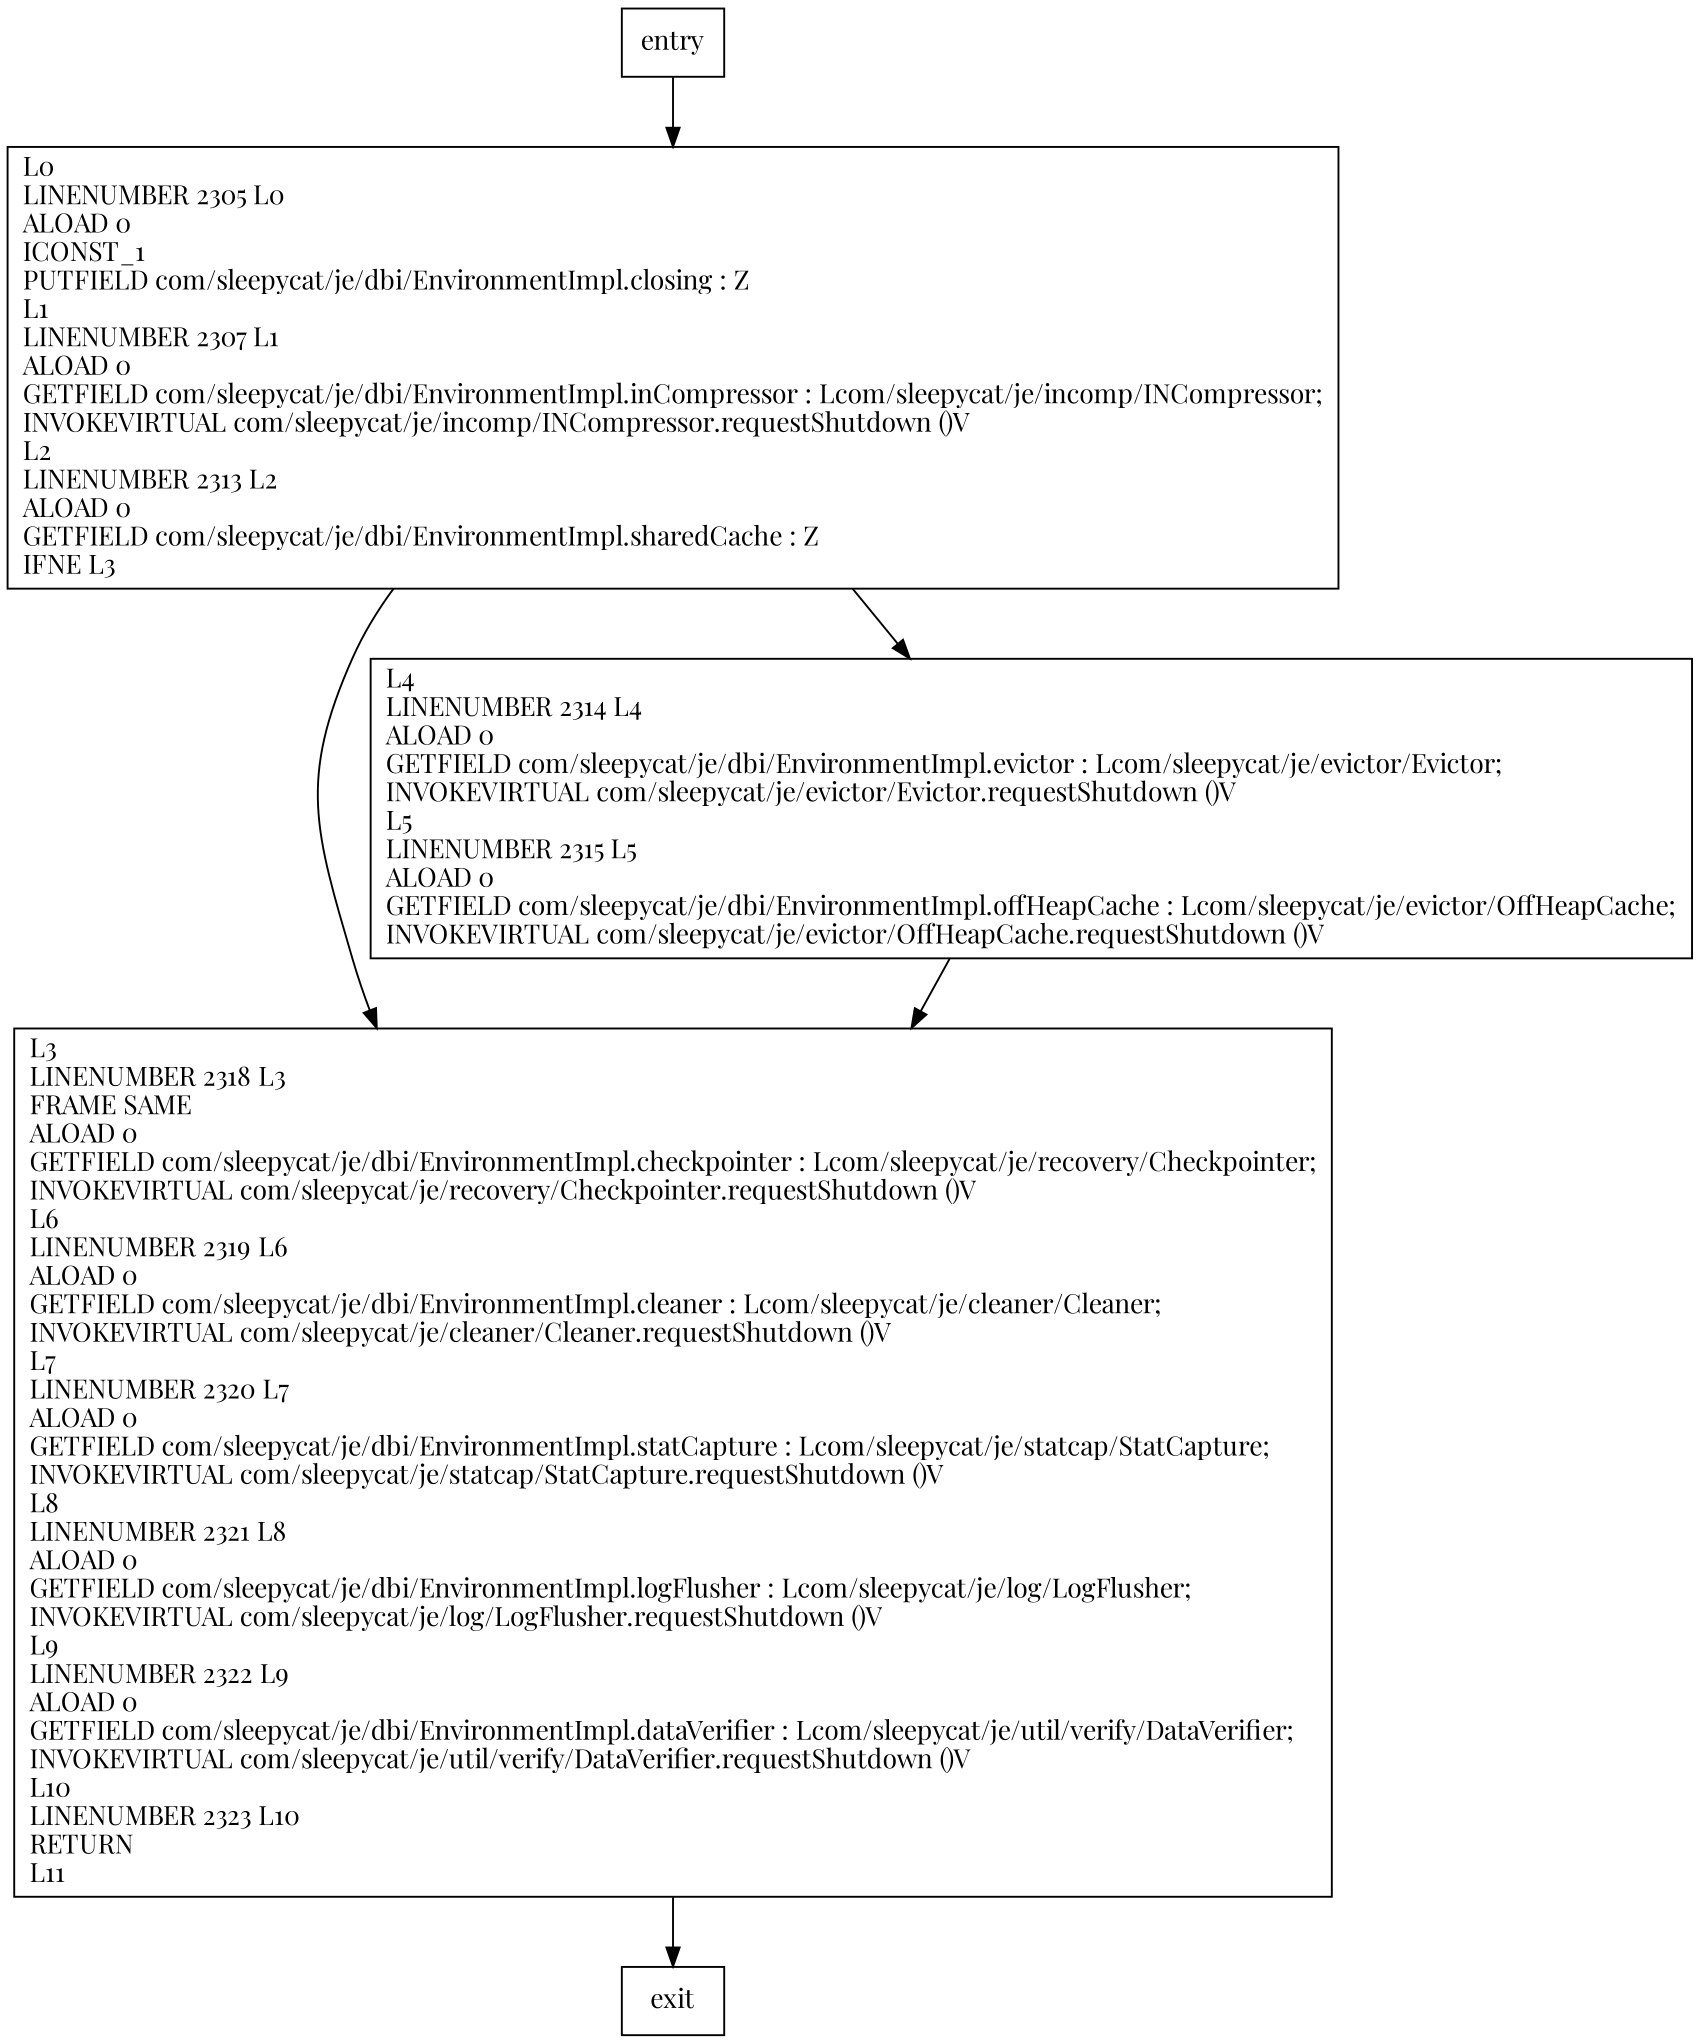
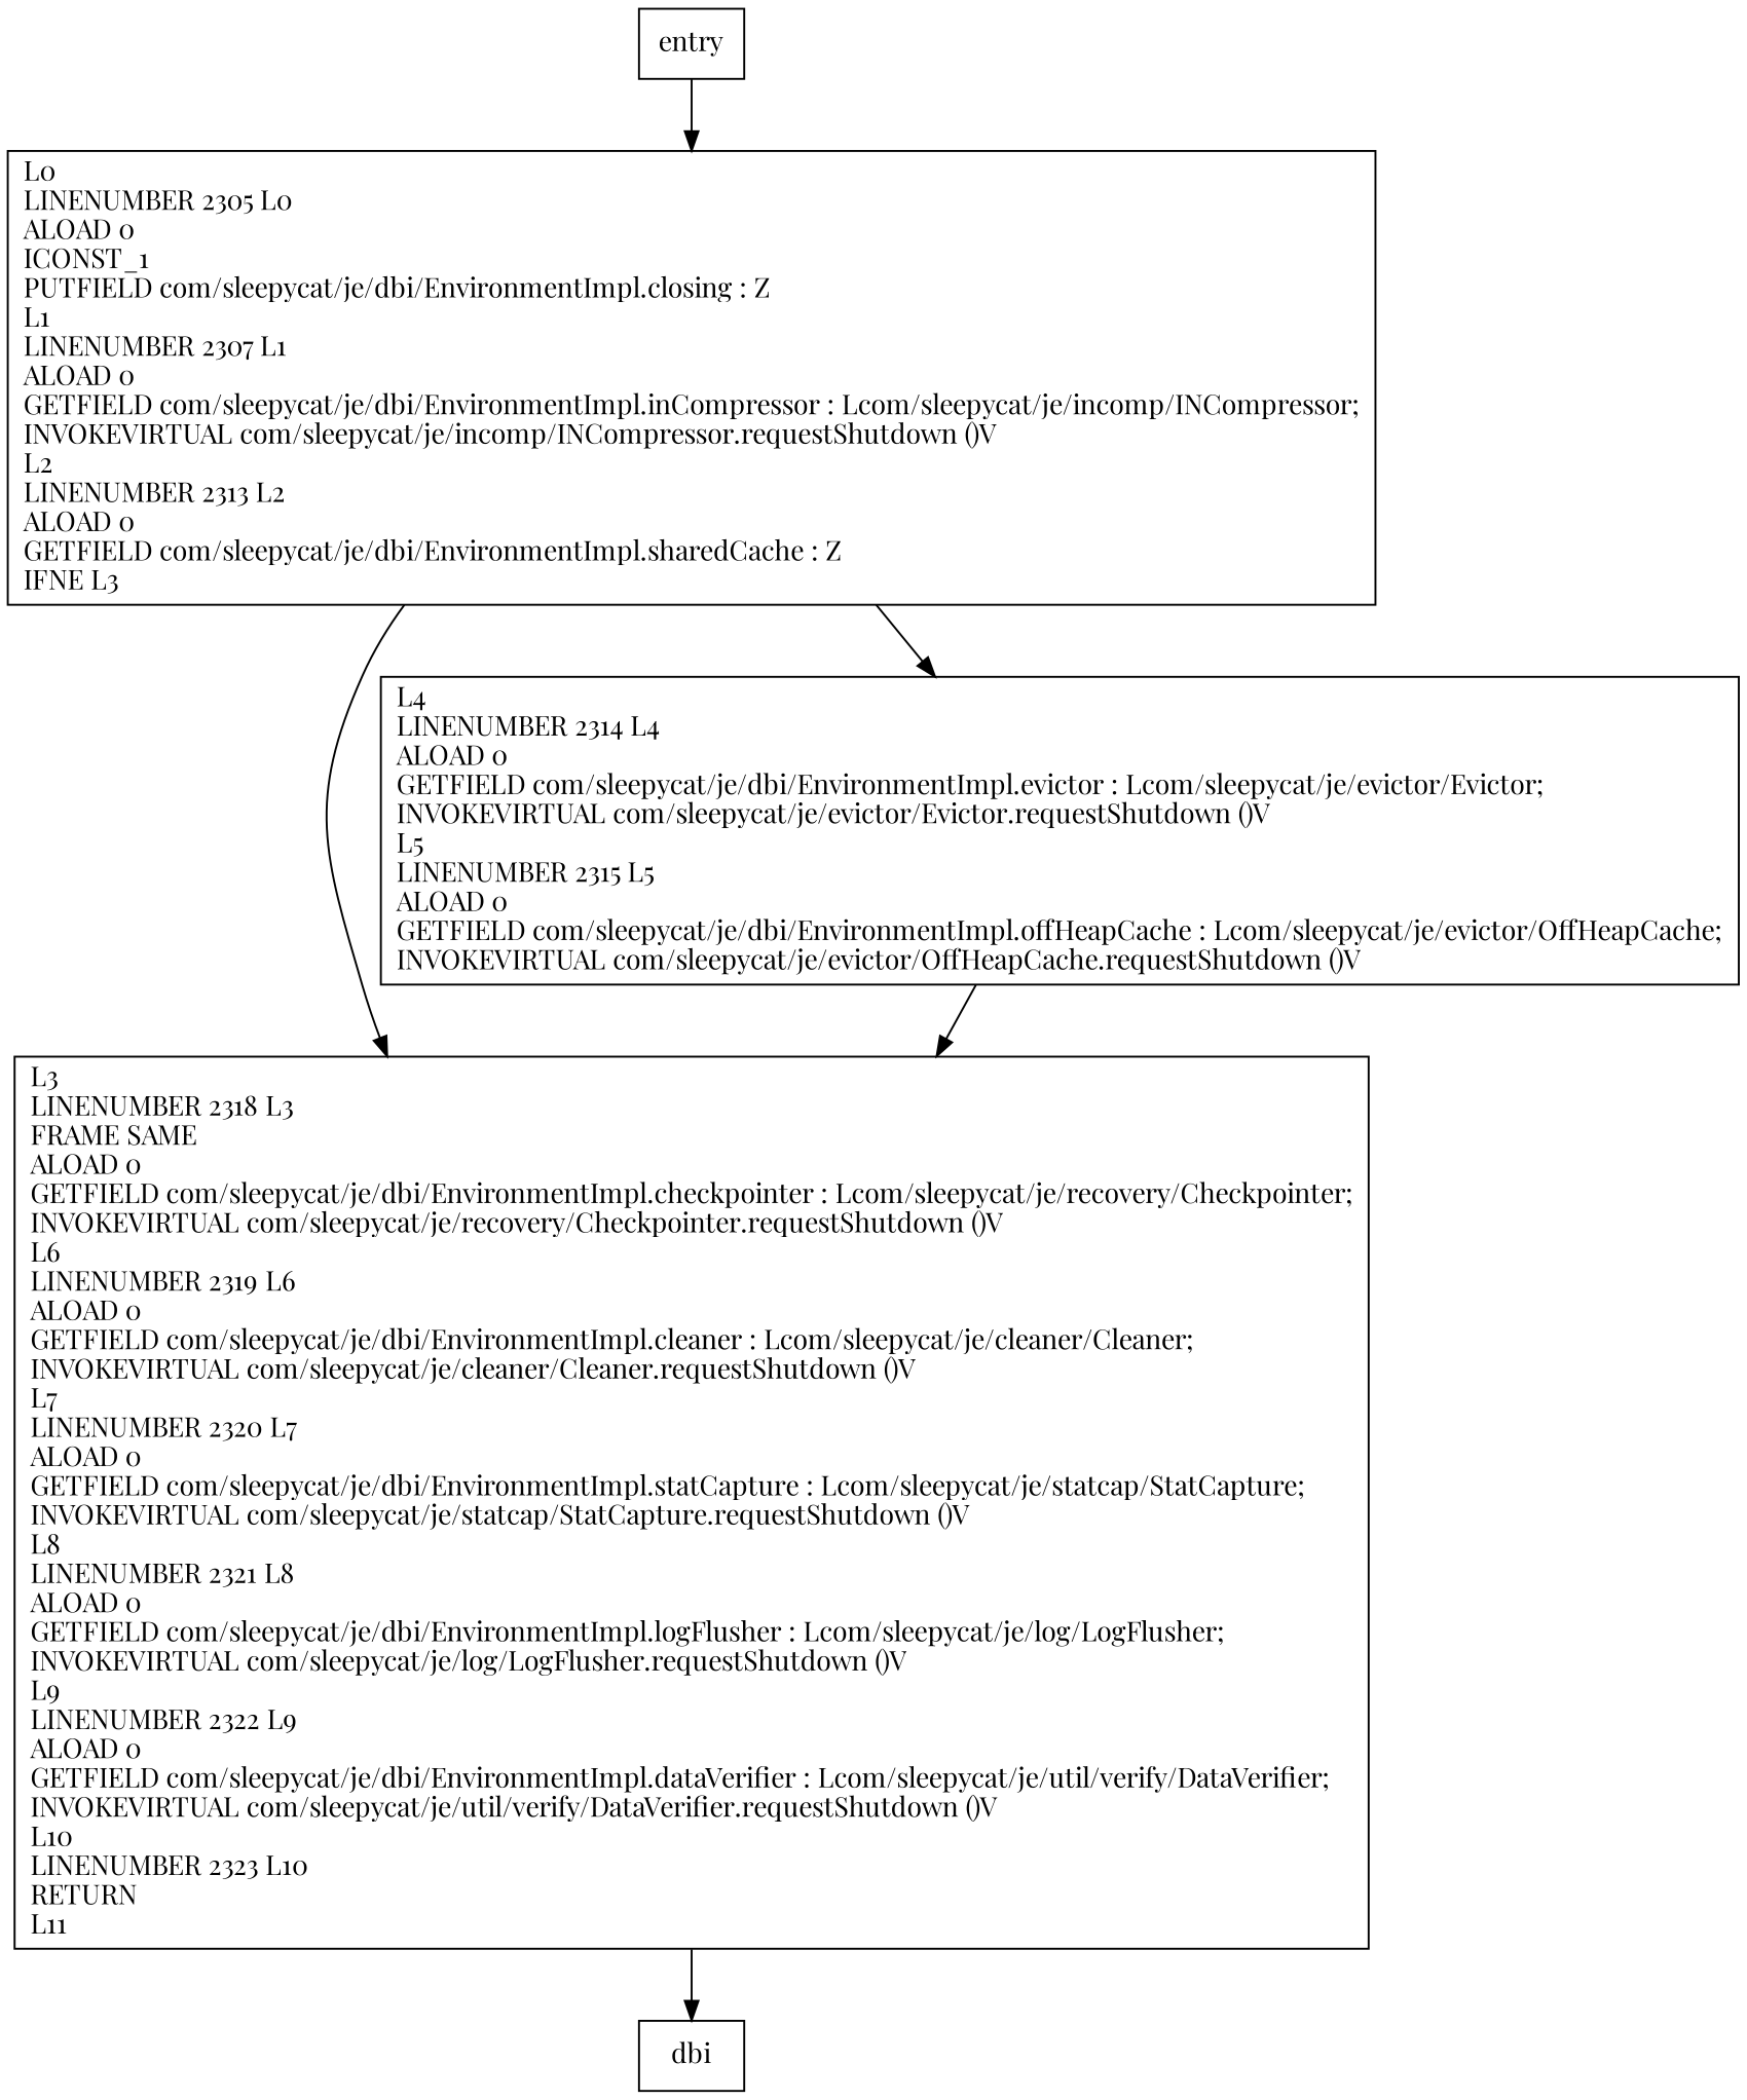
  digraph {
    fontname="Playfair Display"
    node [shape=record fontname="Playfair Display"]
    edge [fontname="Playfair Display"]
    n1 [label="L3\lLINENUMBER 2318 L3\lFRAME SAME\lALOAD 0\lGETFIELD com/sleepycat/je/dbi/EnvironmentImpl.checkpointer : Lcom/sleepycat/je/recovery/Checkpointer;\lINVOKEVIRTUAL com/sleepycat/je/recovery/Checkpointer.requestShutdown ()V\lL6\lLINENUMBER 2319 L6\lALOAD 0\lGETFIELD com/sleepycat/je/dbi/EnvironmentImpl.cleaner : Lcom/sleepycat/je/cleaner/Cleaner;\lINVOKEVIRTUAL com/sleepycat/je/cleaner/Cleaner.requestShutdown ()V\lL7\lLINENUMBER 2320 L7\lALOAD 0\lGETFIELD com/sleepycat/je/dbi/EnvironmentImpl.statCapture : Lcom/sleepycat/je/statcap/StatCapture;\lINVOKEVIRTUAL com/sleepycat/je/statcap/StatCapture.requestShutdown ()V\lL8\lLINENUMBER 2321 L8\lALOAD 0\lGETFIELD com/sleepycat/je/dbi/EnvironmentImpl.logFlusher : Lcom/sleepycat/je/log/LogFlusher;\lINVOKEVIRTUAL com/sleepycat/je/log/LogFlusher.requestShutdown ()V\lL9\lLINENUMBER 2322 L9\lALOAD 0\lGETFIELD com/sleepycat/je/dbi/EnvironmentImpl.dataVerifier : Lcom/sleepycat/je/util/verify/DataVerifier;\lINVOKEVIRTUAL com/sleepycat/je/util/verify/DataVerifier.requestShutdown ()V\lL10\lLINENUMBER 2323 L10\lRETURN\lL11\l"]
-   exit
+   exit [label=dbi]
    n3 [label="L4\lLINENUMBER 2314 L4\lALOAD 0\lGETFIELD com/sleepycat/je/dbi/EnvironmentImpl.evictor : Lcom/sleepycat/je/evictor/Evictor;\lINVOKEVIRTUAL com/sleepycat/je/evictor/Evictor.requestShutdown ()V\lL5\lLINENUMBER 2315 L5\lALOAD 0\lGETFIELD com/sleepycat/je/dbi/EnvironmentImpl.offHeapCache : Lcom/sleepycat/je/evictor/OffHeapCache;\lINVOKEVIRTUAL com/sleepycat/je/evictor/OffHeapCache.requestShutdown ()V\l"]
    n4 [label="L0\lLINENUMBER 2305 L0\lALOAD 0\lICONST_1\lPUTFIELD com/sleepycat/je/dbi/EnvironmentImpl.closing : Z\lL1\lLINENUMBER 2307 L1\lALOAD 0\lGETFIELD com/sleepycat/je/dbi/EnvironmentImpl.inCompressor : Lcom/sleepycat/je/incomp/INCompressor;\lINVOKEVIRTUAL com/sleepycat/je/incomp/INCompressor.requestShutdown ()V\lL2\lLINENUMBER 2313 L2\lALOAD 0\lGETFIELD com/sleepycat/je/dbi/EnvironmentImpl.sharedCache : Z\lIFNE L3\l"]
    entry
    n1 -> exit
    n3 -> n1
    n4 -> n1
    n4 -> n3
    entry -> n4
  }
